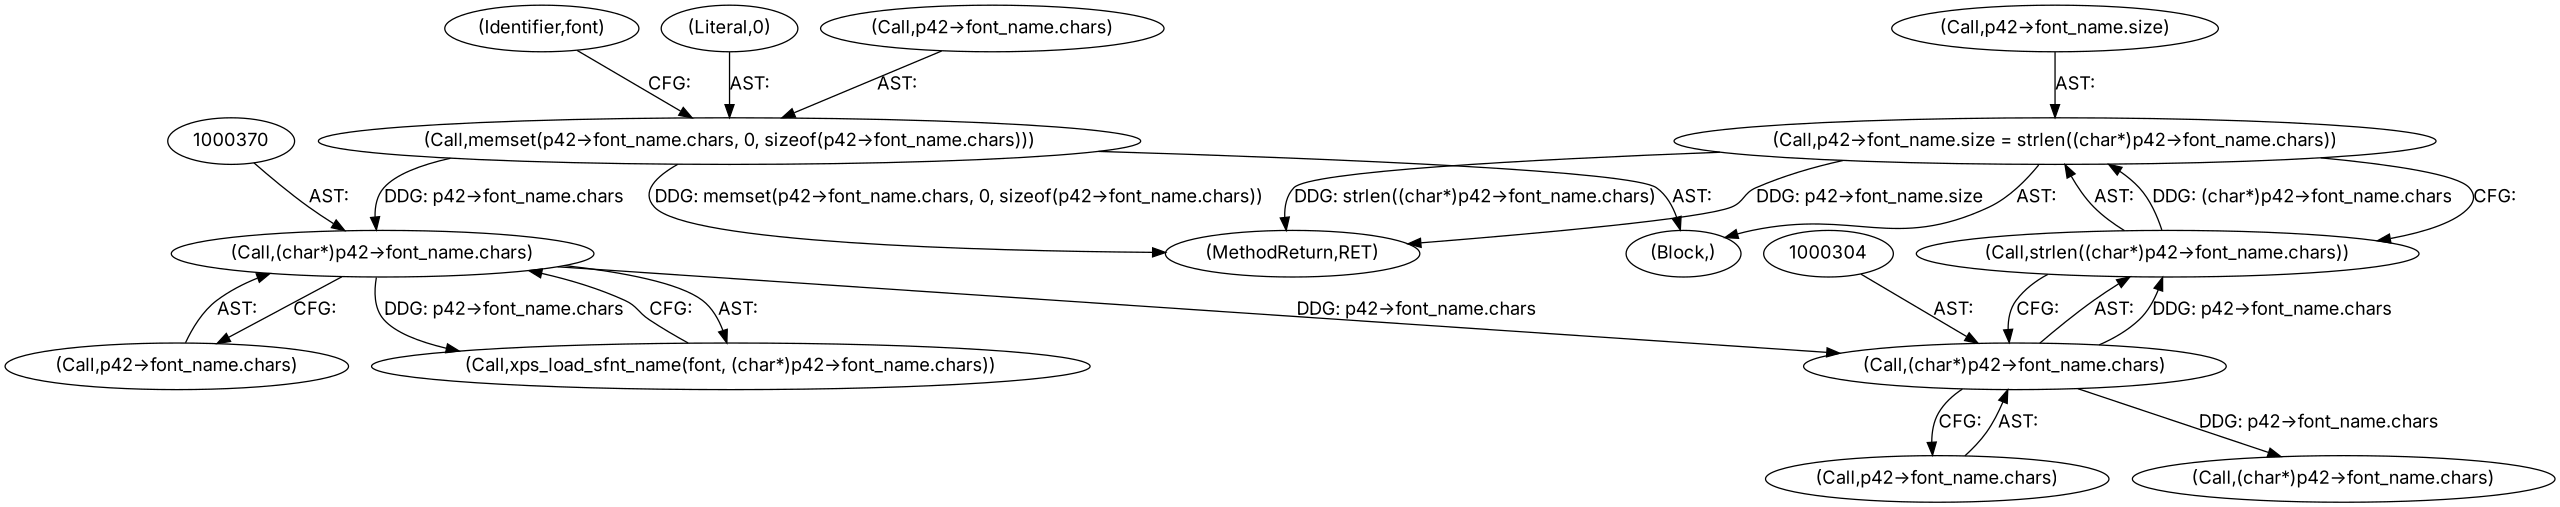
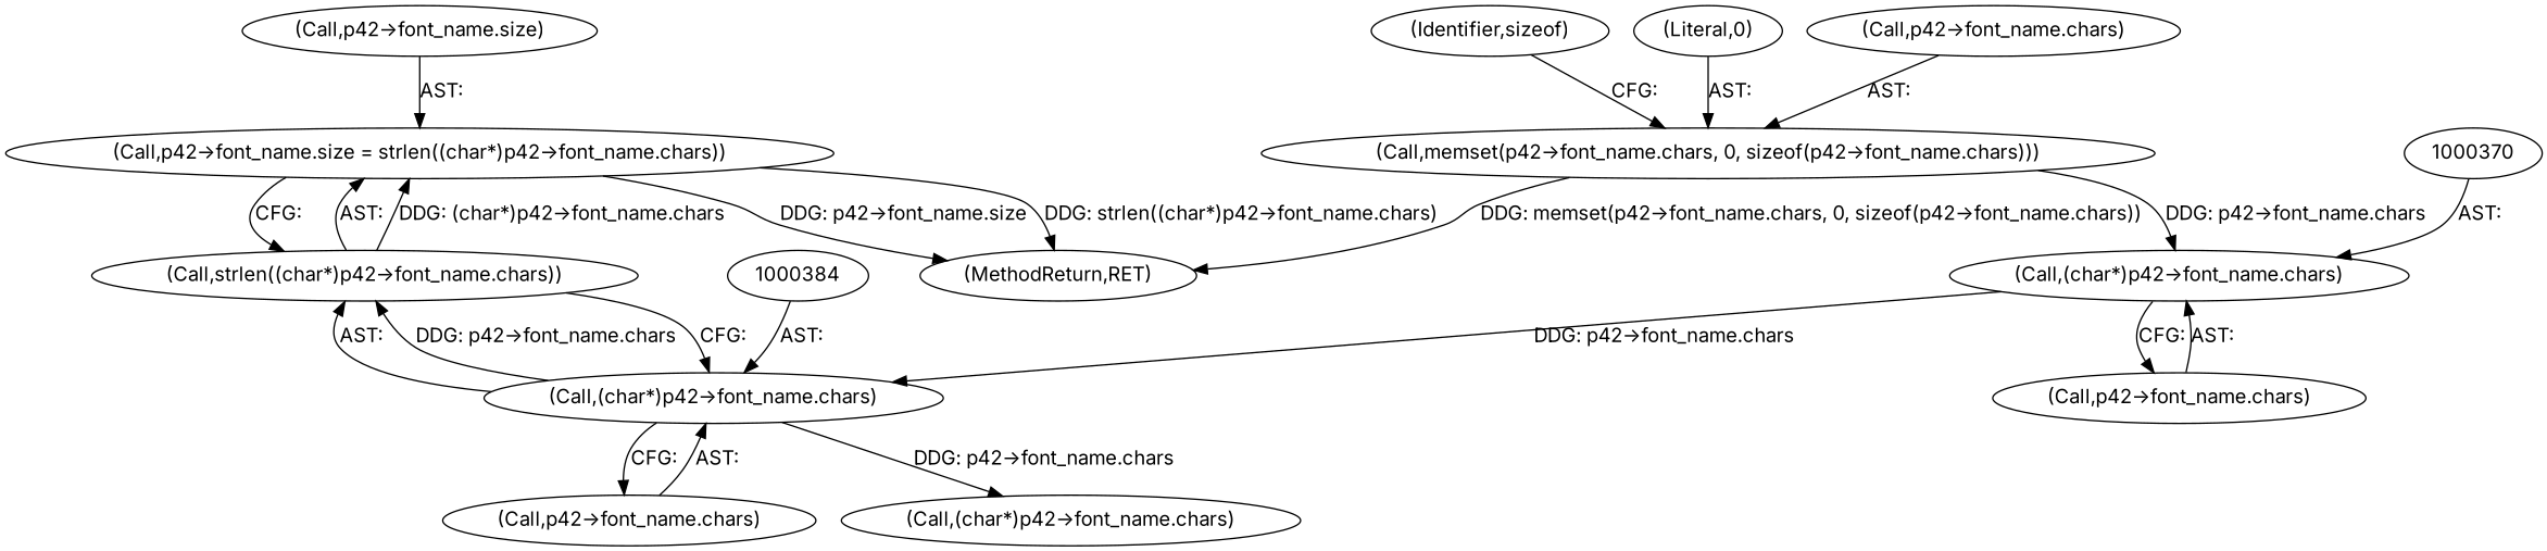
  digraph {
    fontname=Inter
    node [fontname=Inter]
    edge [fontname=Inter]
    n1 [label="(Call,p42->font_name.size = strlen((char*)p42->font_name.chars))"]
    n2 [label="(Call,strlen((char*)p42->font_name.chars))"]
    n3 [label="(MethodReturn,RET)"]
-   n4 [label="(Block,)"]
    n5 [label="(Call,(char*)p42->font_name.chars)"]
    n6 [label="(Call,p42->font_name.chars)"]
    n7 [label="(Call,(char*)p42->font_name.chars)"]
    n8 [label="(Call,(char*)p42->font_name.chars)"]
-   n9 [label="(Call,xps_load_sfnt_name(font, (char*)p42->font_name.chars))"]
    n10 [label="(Call,p42->font_name.chars)"]
    n11 [label="(Call,memset(p42->font_name.chars, 0, sizeof(p42->font_name.chars)))"]
-   n12 [label="(Identifier,font)"]
+   n12 [label="(Identifier,sizeof)"]
    n13 [label="(Literal,0)"]
    n14 [label="(Call,p42->font_name.chars)"]
    n15 [label="(Call,p42->font_name.size)"]
-   1000384 [label=1000304]
+   1000384
    1000370
    n1 -> n2 [label="CFG: "]
    n1 -> n3 [label="DDG: p42->font_name.size"]
    n1 -> n3 [label="DDG: strlen((char*)p42->font_name.chars)"]
-   n1 -> n4 [label="AST: "]
    n2 -> n1 [label="AST: "]
    n2 -> n1 [label="DDG: (char*)p42->font_name.chars"]
    n2 -> n5 [label="CFG: "]
    n5 -> n2 [label="AST: "]
    n5 -> n2 [label="DDG: p42->font_name.chars"]
    n5 -> n6 [label="CFG: "]
    n5 -> n7 [label="DDG: p42->font_name.chars"]
    n6 -> n5 [label="AST: "]
    n8 -> n5 [label="DDG: p42->font_name.chars"]
-   n8 -> n9 [label="AST: "]
-   n8 -> n9 [label="DDG: p42->font_name.chars"]
    n8 -> n10 [label="CFG: "]
-   n9 -> n8 [label="CFG: "]
    n10 -> n8 [label="AST: "]
    n11 -> n3 [label="DDG: memset(p42->font_name.chars, 0, sizeof(p42->font_name.chars))"]
-   n11 -> n4 [label="AST: "]
    n11 -> n8 [label="DDG: p42->font_name.chars"]
    n12 -> n11 [label="CFG: "]
    n13 -> n11 [label="AST: "]
    n14 -> n11 [label="AST: "]
    n15 -> n1 [label="AST: "]
    1000384 -> n5 [label="AST: "]
    1000370 -> n8 [label="AST: "]
  }
